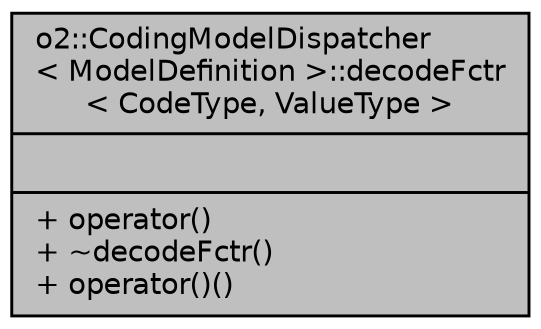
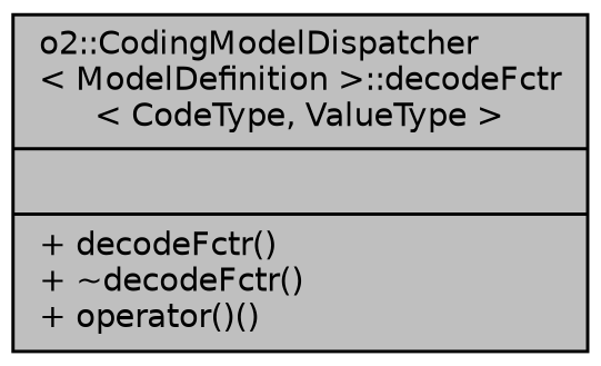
  digraph {
-   n1 [color=black fillcolor=grey75 fontcolor=black fontname=Helvetica fontsize=10 height=0.2 label="{o2::CodingModelDispatcher\l\< ModelDefinition \>::decodeFctr\l\< CodeType, ValueType \>\n||+ operator()\l+ ~decodeFctr()\l+ operator()()\l}" shape=record style=filled width=0.4]
+   n1 [color=black fillcolor=grey75 fontcolor=black fontname=Helvetica fontsize=10 height=0.2 label="{o2::CodingModelDispatcher\l\< ModelDefinition \>::decodeFctr\l\< CodeType, ValueType \>\n||+ decodeFctr()\l+ ~decodeFctr()\l+ operator()()\l}" shape=record style=filled width=0.4]
  }
